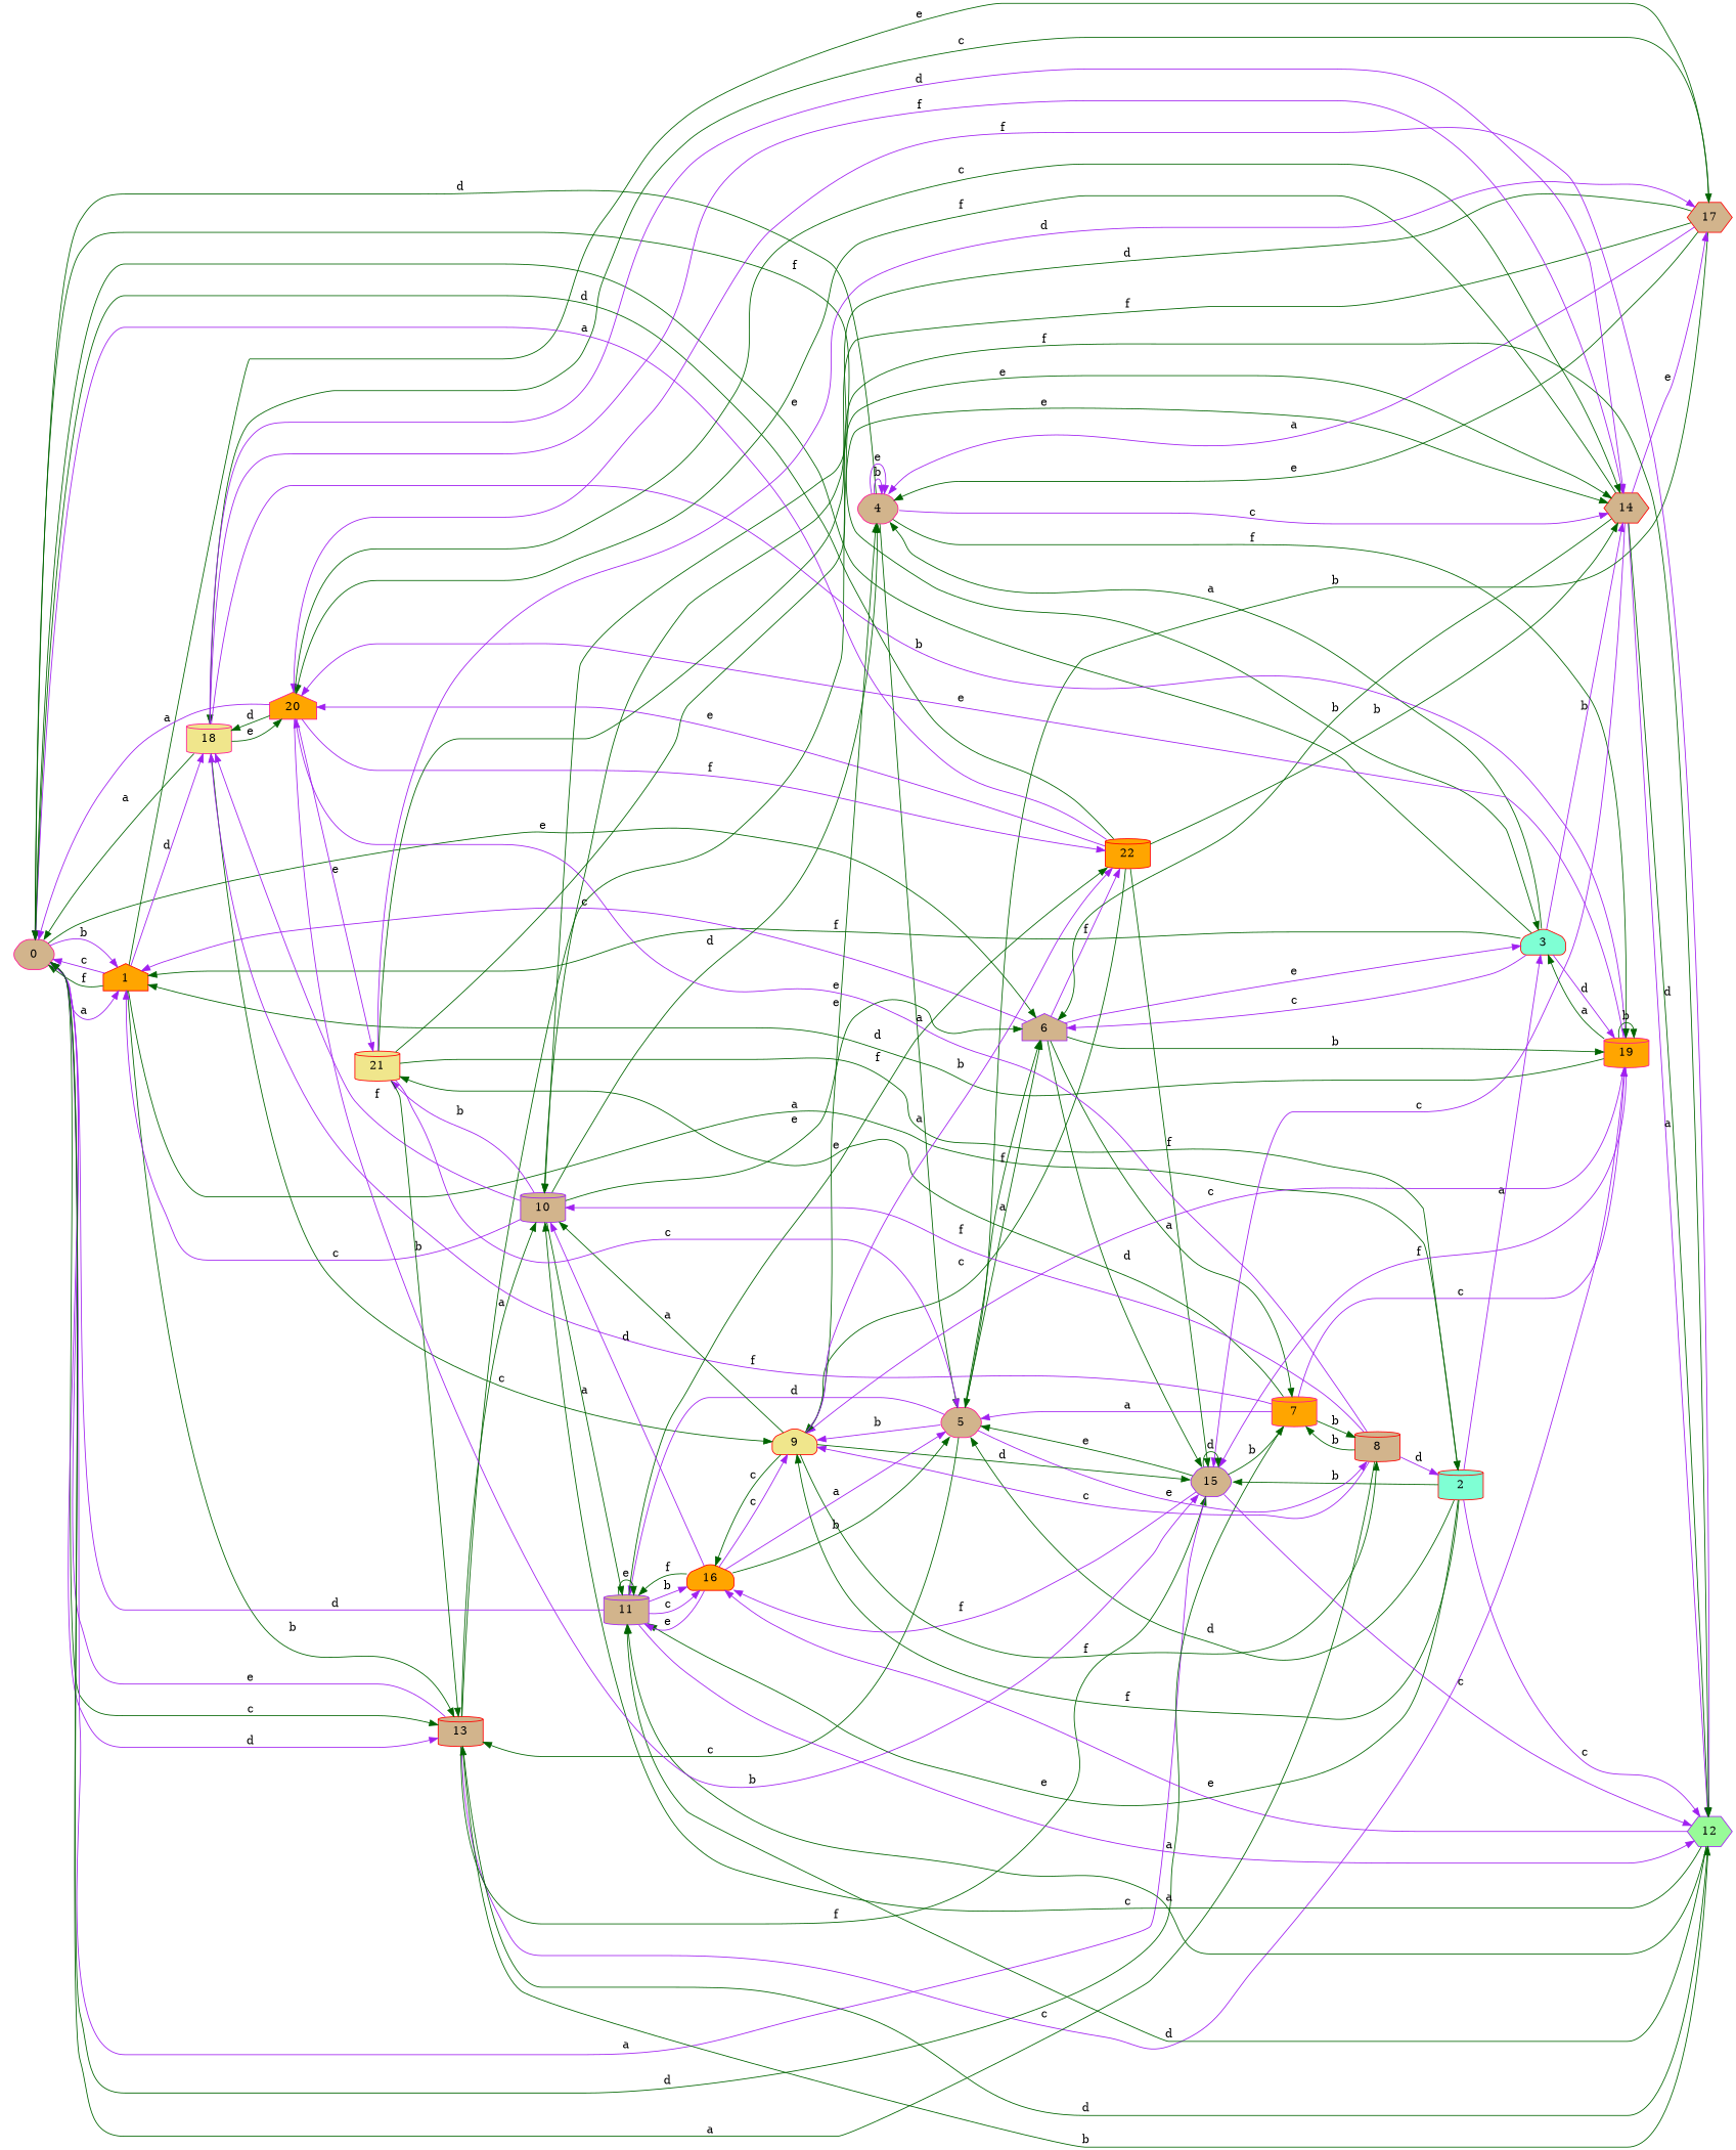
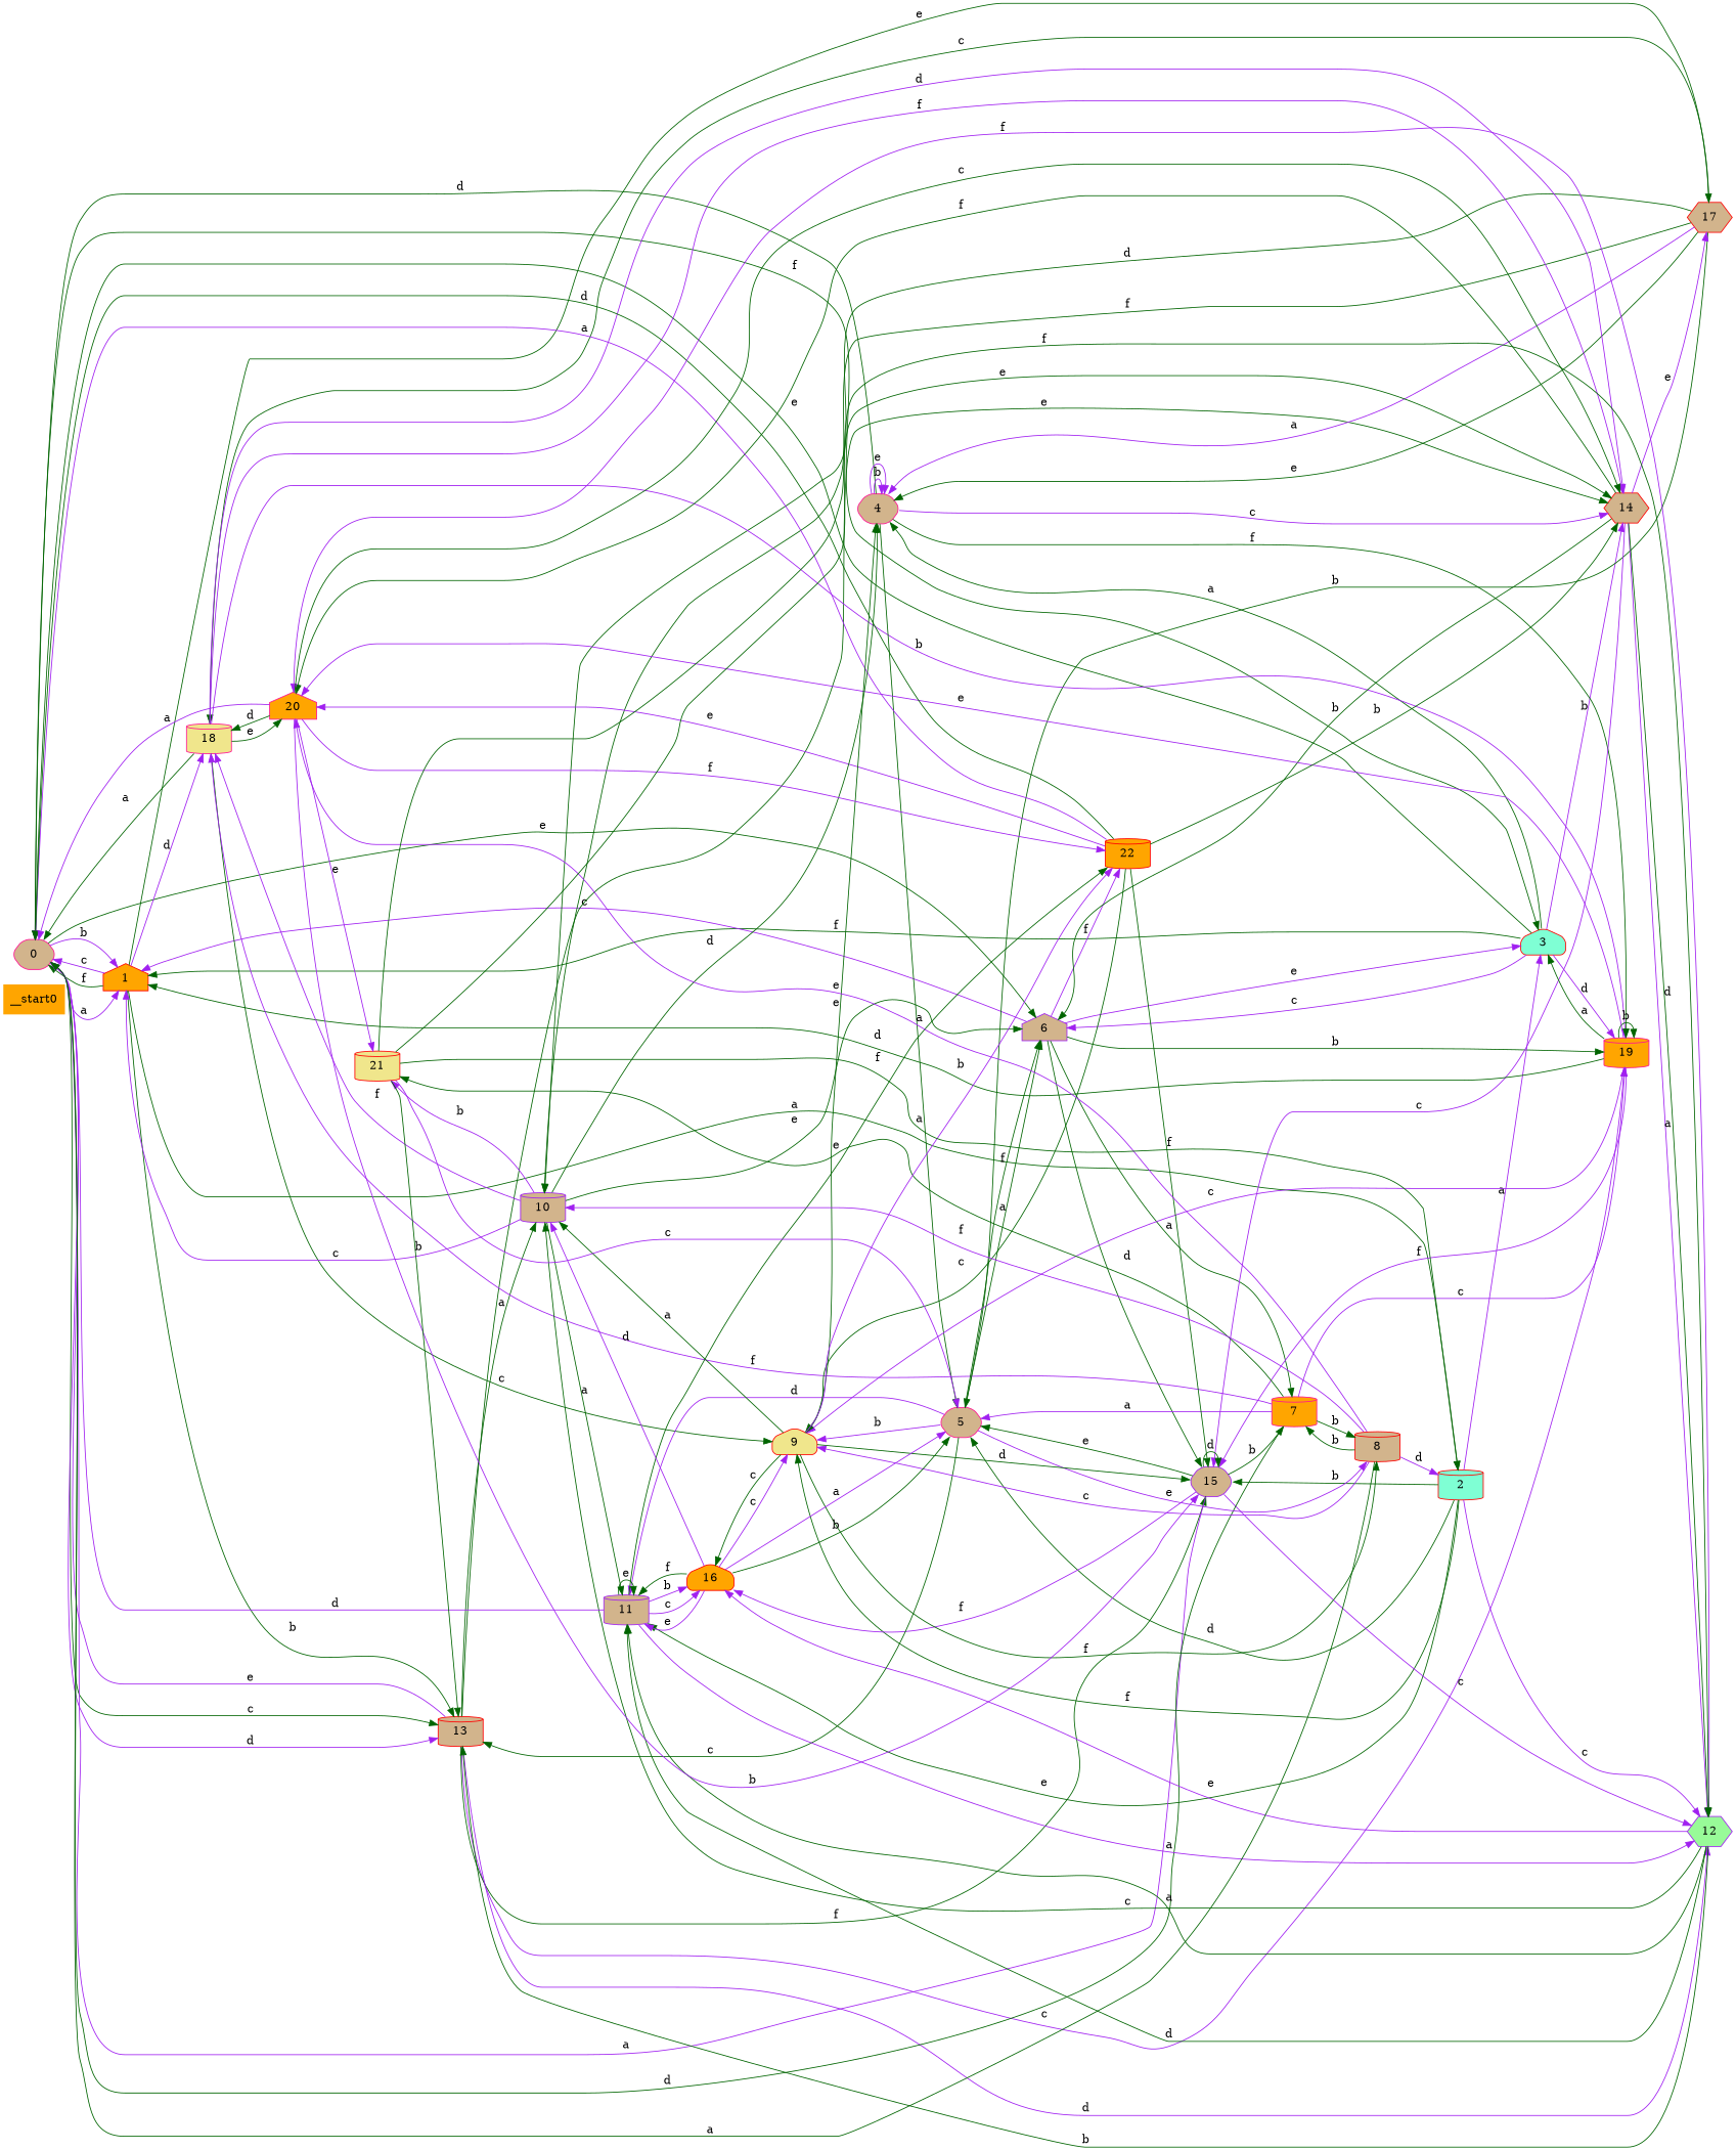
  digraph {
    rankdir=LR
    node [color=red fillcolor=tan shape=cylinder style=filled]
    edge [color=darkgreen]
+   __start0 [color=deeppink fillcolor=orange shape=none]
    n2 [color=deeppink label=0 shape=hexagon style="rounded,filled"]
    n3 [fillcolor=orange label=1 shape=house]
    n4 [fillcolor=aquamarine label=3 shape=house style="rounded,filled"]
    n5 [color=purple label=6 shape=house]
    n6 [label=13 style="rounded,filled"]
    n7 [fillcolor=aquamarine label=2]
    n8 [label=17 shape=hexagon]
    n9 [color=deeppink fillcolor=khaki label=18 style="rounded,filled"]
    n10 [color=deeppink label=4 shape=hexagon style="rounded,filled"]
    n11 [label=14 shape=hexagon]
    n12 [color=deeppink fillcolor=orange label=19]
    n13 [color=purple label=15 shape=hexagon style="rounded,filled"]
    n14 [color=deeppink fillcolor=orange label=7]
    n15 [fillcolor=orange label=22 style="rounded,filled"]
    n16 [color=purple fillcolor=palegreen label=12 shape=hexagon]
    n17 [color=purple label=10 style="rounded,filled"]
    n18 [color=deeppink label=5 shape=hexagon style="rounded,filled"]
    n19 [fillcolor=khaki label=9 shape=house style="rounded,filled"]
    n20 [color=purple label=11 style="rounded,filled"]
    n21 [color=deeppink fillcolor=orange label=20 shape=house]
    n22 [label=8]
    n23 [fillcolor=orange label=16 shape=house style="rounded,filled"]
    n24 [fillcolor=khaki label=21]
    n2 -> n3 [color=purple label=a]
    n2 -> n3 [color=purple label=b]
    n2 -> n4 [label=f]
    n2 -> n5 [label=e]
    n2 -> n6 [label=c]
    n2 -> n6 [color=purple label=d]
    n3 -> n2 [color=purple label=c]
    n3 -> n2 [label=f]
    n3 -> n6 [label=b]
    n3 -> n7 [label=a]
    n3 -> n8 [label=e]
    n3 -> n9 [color=purple label=d]
    n4 -> n2 [label=e]
    n4 -> n3 [label=f]
    n4 -> n5 [color=purple label=c]
    n4 -> n10 [label=a]
    n4 -> n11 [color=purple label=b]
    n4 -> n12 [color=purple label=d]
    n5 -> n3 [color=purple label=c]
    n5 -> n4 [color=purple label=e]
    n5 -> n12 [label=b]
    n5 -> n13 [label=d]
    n5 -> n14 [label=a]
    n5 -> n15 [color=purple label=f]
    n6 -> n2 [color=purple label=e]
    n6 -> n11 [label=e]
    n6 -> n12 [color=purple label=c]
    n6 -> n13 [label=f]
-   n6 -> n16 [label=d]
+   n6 -> n16 [color=purple label=d]
    n6 -> n17 [label=a]
    n7 -> n4 [color=purple label=a]
    n7 -> n13 [label=b]
    n7 -> n16 [color=purple label=c]
    n7 -> n18 [label=d]
    n7 -> n19 [label=f]
    n7 -> n20 [label=e]
    n8 -> n9 [label=c]
    n8 -> n10 [color=purple label=a]
    n8 -> n10 [label=e]
    n8 -> n17 [label=d]
    n8 -> n17 [label=f]
    n8 -> n18 [label=b]
    n9 -> n2 [label=a]
    n9 -> n11 [color=purple label=d]
    n9 -> n11 [color=purple label=f]
    n9 -> n12 [color=purple label=b]
    n9 -> n19 [label=c]
    n9 -> n21 [label=e]
    n10 -> n2 [label=d]
    n10 -> n10 [color=purple label=b]
    n10 -> n10 [color=purple label=e]
    n10 -> n11 [color=purple label=c]
    n10 -> n12 [label=f]
    n10 -> n18 [label=a]
    n11 -> n5 [label=b]
    n11 -> n8 [color=purple label=e]
    n11 -> n13 [color=purple label=c]
    n11 -> n16 [color=purple label=a]
    n11 -> n16 [label=d]
    n11 -> n21 [label=f]
    n12 -> n3 [label=d]
    n12 -> n4 [label=a]
    n12 -> n12 [label=b]
    n12 -> n13 [color=purple label=f]
    n12 -> n19 [color=purple label=c]
    n12 -> n21 [color=purple label=e]
    n13 -> n2 [color=purple label=a]
    n13 -> n13 [label=d]
    n13 -> n14 [label=b]
    n13 -> n16 [color=purple label=c]
    n13 -> n18 [label=e]
    n13 -> n23 [color=purple label=f]
    n14 -> n2 [label=d]
    n14 -> n9 [color=purple label=f]
    n14 -> n12 [color=purple label=c]
    n14 -> n18 [color=purple label=a]
    n14 -> n22 [label=b]
    n14 -> n24 [label=e]
    n15 -> n2 [color=purple label=a]
    n15 -> n2 [label=d]
    n15 -> n11 [label=b]
    n15 -> n13 [label=f]
    n15 -> n19 [label=c]
    n15 -> n21 [color=purple label=e]
    n16 -> n6 [label=b]
    n16 -> n17 [label=c]
    n16 -> n20 [label=a]
    n16 -> n20 [label=d]
    n16 -> n21 [color=purple label=f]
    n16 -> n23 [color=purple label=e]
    n17 -> n3 [color=purple label=c]
    n17 -> n5 [label=e]
    n17 -> n9 [color=purple label=f]
    n17 -> n10 [label=d]
    n17 -> n20 [label=a]
    n17 -> n24 [color=purple label=b]
    n18 -> n5 [label=a]
    n18 -> n5 [label=f]
    n18 -> n6 [label=c]
    n18 -> n19 [color=purple label=b]
    n18 -> n20 [color=purple label=d]
    n18 -> n22 [color=purple label=e]
    n19 -> n10 [label=e]
    n19 -> n13 [label=d]
    n19 -> n15 [color=purple label=b]
    n19 -> n17 [label=a]
    n19 -> n22 [label=f]
    n19 -> n23 [label=c]
    n20 -> n2 [color=purple label=d]
    n20 -> n15 [label=f]
    n20 -> n16 [color=purple label=a]
    n20 -> n20 [label=e]
    n20 -> n23 [color=purple label=b]
    n20 -> n23 [color=purple label=c]
    n21 -> n2 [color=purple label=a]
    n21 -> n9 [label=d]
    n21 -> n11 [label=c]
    n21 -> n13 [color=purple label=b]
    n21 -> n15 [color=purple label=f]
    n21 -> n24 [color=purple label=e]
    n22 -> n2 [label=a]
    n22 -> n7 [color=purple label=d]
    n22 -> n14 [label=b]
    n22 -> n17 [color=purple label=f]
    n22 -> n19 [color=purple label=c]
    n22 -> n21 [color=purple label=e]
    n23 -> n17 [color=purple label=d]
    n23 -> n18 [color=purple label=a]
    n23 -> n18 [label=b]
    n23 -> n19 [color=purple label=c]
    n23 -> n20 [color=purple label=e]
    n23 -> n20 [label=f]
    n24 -> n6 [label=b]
    n24 -> n7 [label=a]
-   n24 -> n8 [color=purple label=d]
    n24 -> n11 [label=e]
    n24 -> n16 [label=f]
    n24 -> n18 [color=purple label=c]
  }
